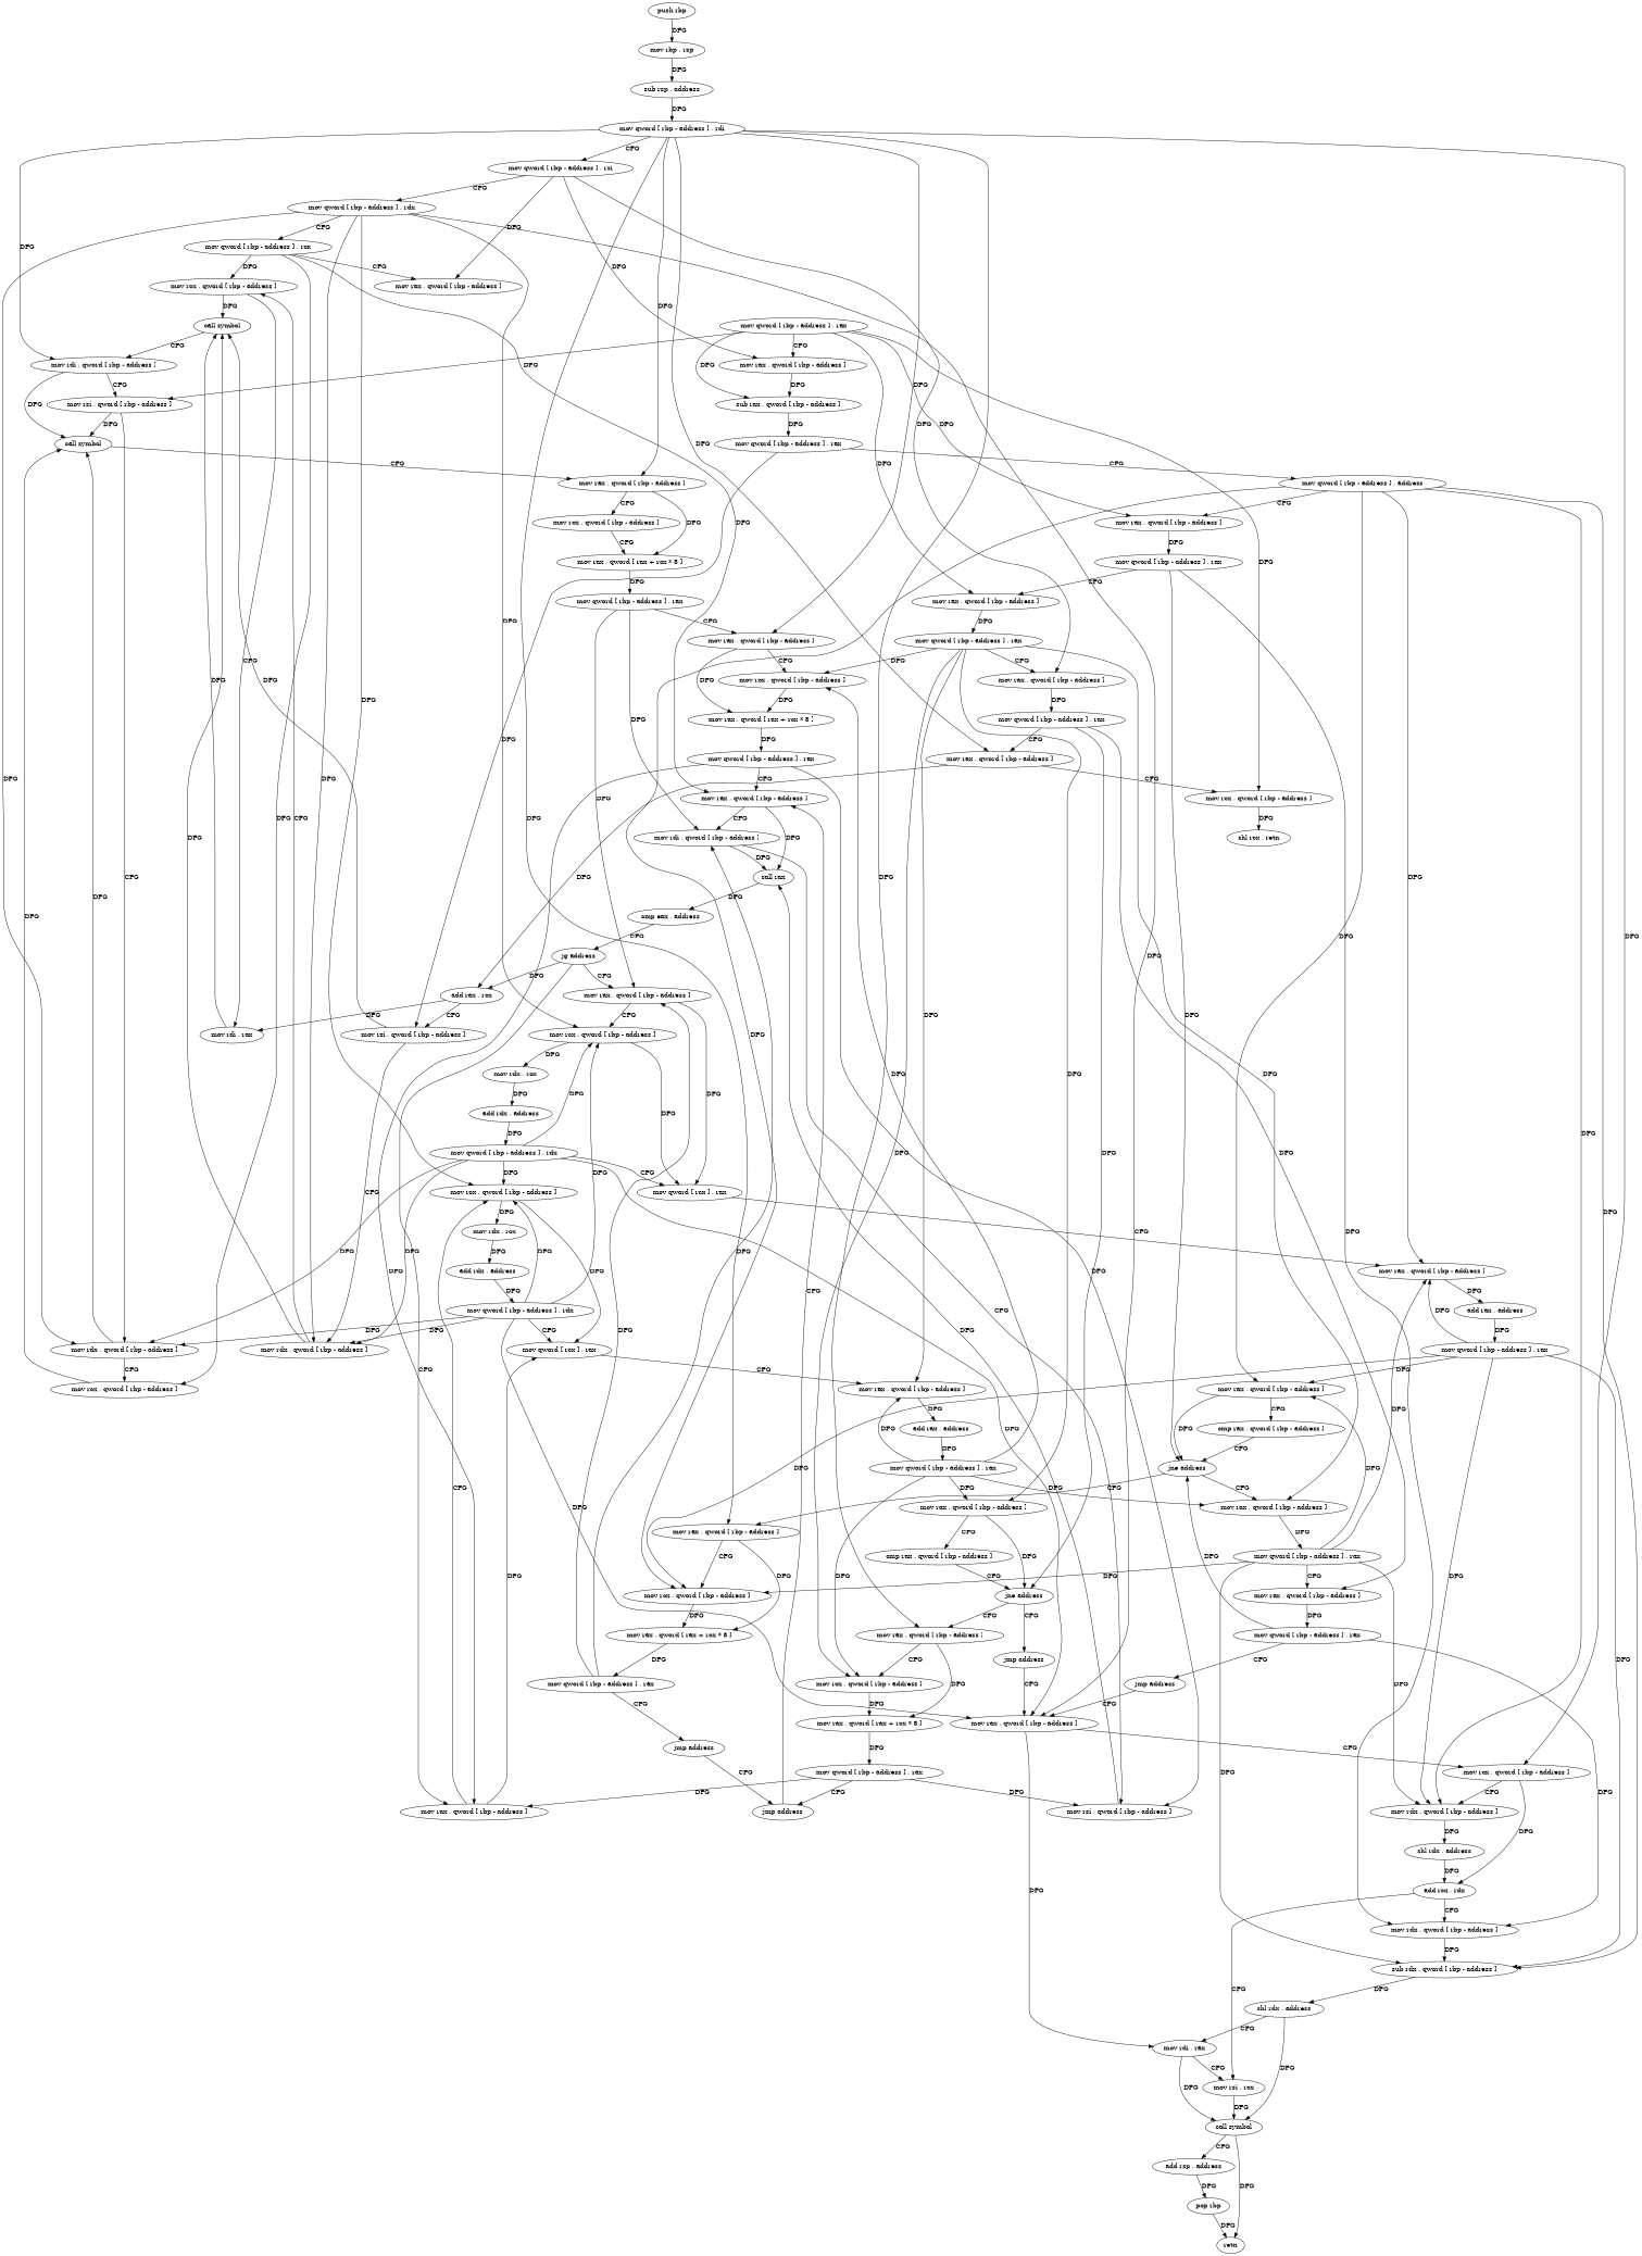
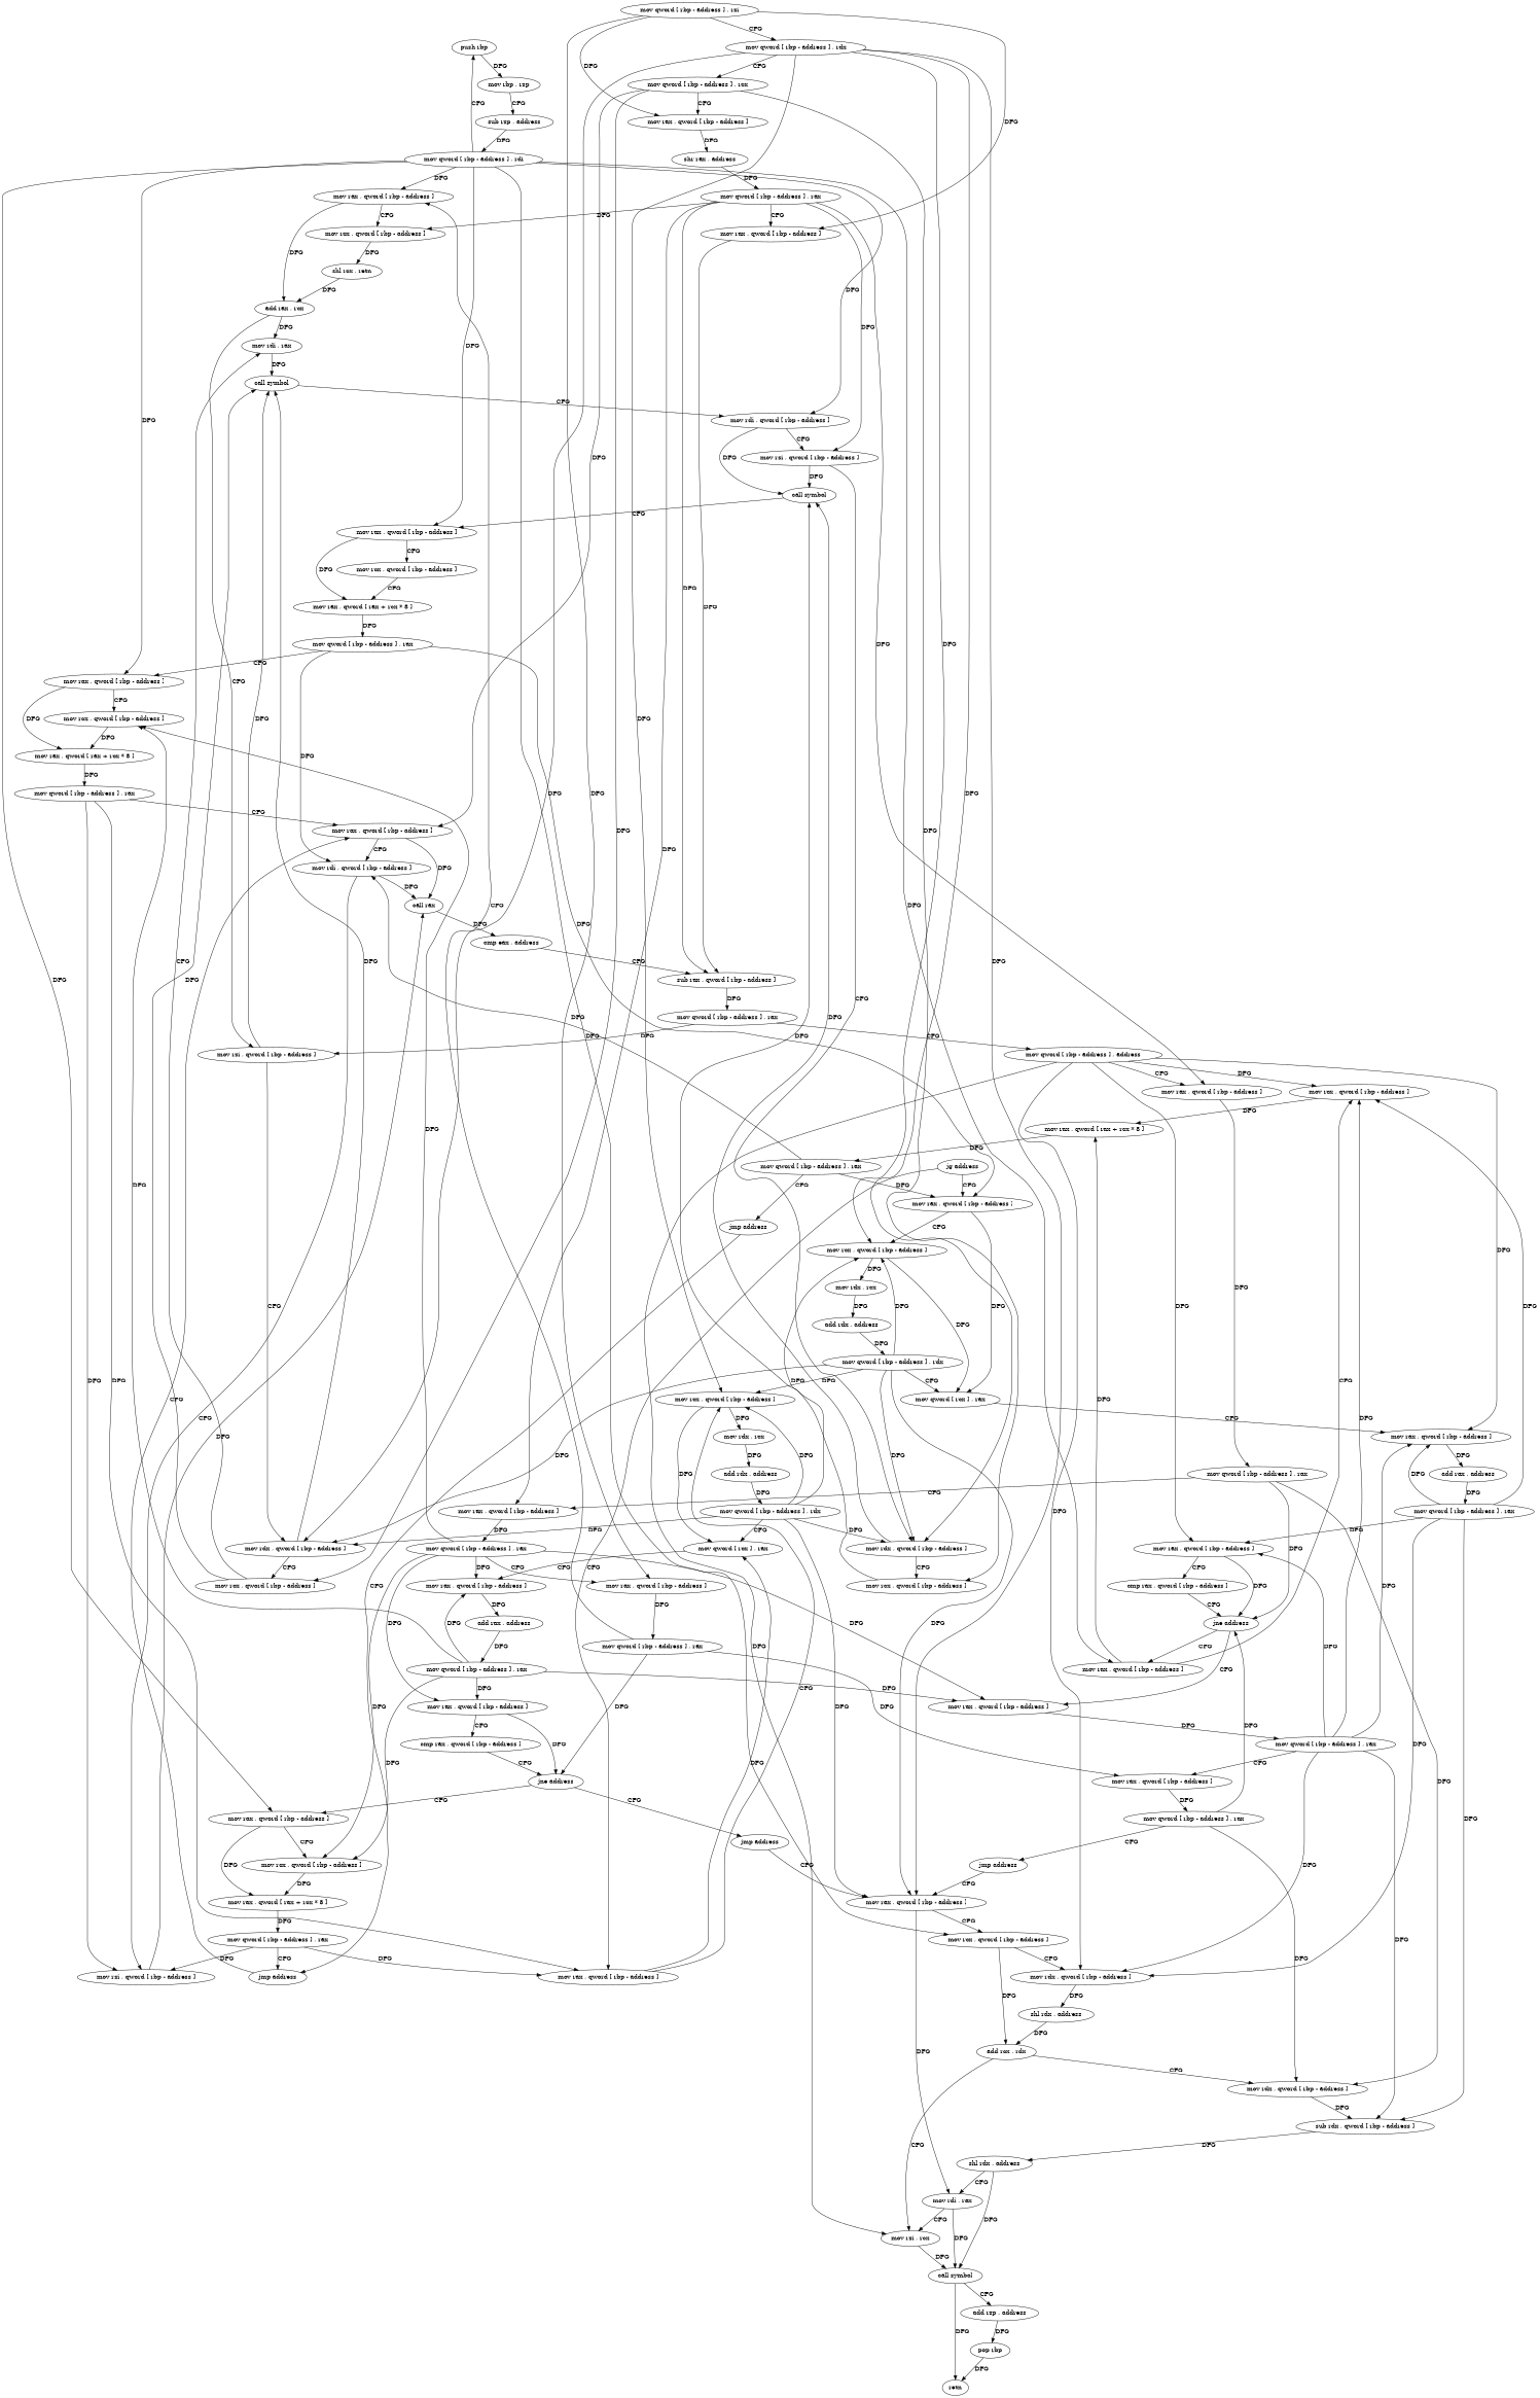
  digraph {
    n1 [label="push rbp"]
    n2 [label="mov rbp , rsp"]
    n3 [label="sub rsp , address"]
    n4 [label="mov qword [ rbp - address ] , rdi"]
    n5 [label="mov qword [ rbp - address ] , rsi"]
    n6 [label="mov rax , qword [ rbp - address ]"]
    n7 [label="mov rdi , qword [ rbp - address ]"]
    n8 [label="mov rax , qword [ rbp - address ]"]
    n9 [label="mov rax , qword [ rbp - address ]"]
    n10 [label="mov rax , qword [ rbp - address ]"]
    n11 [label="mov rax , qword [ rbp - address ]"]
    n12 [label="mov rcx , qword [ rbp - address ]"]
    n13 [label="mov qword [ rbp - address ] , rdx"]
    n14 [label="mov rax , qword [ rbp - address ]"]
    n15 [label="mov rax , qword [ rbp - address ]"]
    n16 [label="mov rax , qword [ rbp - address ]"]
    n17 [label="mov rcx , qword [ rbp - address ]"]
    n18 [label="add rax , rcx"]
    n19 [label="mov rsi , qword [ rbp - address ]"]
    n20 [label="call symbol"]
    n21 [label="mov rcx , qword [ rbp - address ]"]
    n22 [label="mov rax , qword [ rax + rcx * 8 ]"]
    n23 [label="mov rcx , qword [ rbp - address ]"]
    n24 [label="mov rax , qword [ rax + rcx * 8 ]"]
    n25 [label="mov rcx , qword [ rbp - address ]"]
    n26 [label="mov rax , qword [ rax + rcx * 8 ]"]
    n27 [label="mov rcx , qword [ rbp - address ]"]
    n28 [label="mov rax , qword [ rax + rcx * 8 ]"]
    n29 [label="mov rdx , qword [ rbp - address ]"]
    n30 [label="add rcx , rdx"]
    n31 [label="mov qword [ rbp - address ] , rcx"]
    n32 [label="mov rdx , qword [ rbp - address ]"]
    n33 [label="mov rdx , qword [ rbp - address ]"]
    n34 [label="mov rcx , qword [ rbp - address ]"]
    n35 [label="mov rcx , qword [ rbp - address ]"]
    n36 [label="mov rax , qword [ rbp - address ]"]
+   n37 [label="shr rax , address"]
    n38 [label="sub rax , qword [ rbp - address ]"]
    n39 [label="mov qword [ rbp - address ] , rax"]
    n40 [label="mov rcx , qword [ rbp - address ]"]
    n41 [label="mov rcx , qword [ rbp - address ]"]
    n42 [label="mov rax , qword [ rbp - address ]"]
    n43 [label="call symbol"]
    n44 [label="mov qword [ rcx ] , rax"]
    n45 [label="mov rdx , rcx"]
    n46 [label="mov qword [ rcx ] , rax"]
    n47 [label="mov rdx , rcx"]
    n48 [label="mov rdi , rax"]
    n49 [label="mov rdi , rax"]
    n50 [label="mov rdi , qword [ rbp - address ]"]
    n51 [label="call rax"]
    n52 [label="mov qword [ rbp - address ] , rax"]
    n53 [label="mov rax , qword [ rbp - address ]"]
    n54 [label="mov rax , qword [ rbp - address ]"]
    n55 [label="mov qword [ rbp - address ] , rax"]
    n56 [label="mov qword [ rbp - address ] , rax"]
    n57 [label="mov qword [ rbp - address ] , rax"]
    n58 [label="shl rcx , retn"]
    n59 [label="mov qword [ rbp - address ] , address"]
    n60 [label="mov rsi , qword [ rbp - address ]"]
    n61 [label="mov rax , qword [ rbp - address ]"]
    n62 [label="mov rax , qword [ rbp - address ]"]
    n63 [label="sub rdx , qword [ rbp - address ]"]
    n64 [label="add rax , address"]
    n65 [label="jne address"]
    n66 [label="cmp rax , qword [ rbp - address ]"]
    n67 [label="shl rdx , address"]
    n68 [label="shl rdx , address"]
    n69 [label="mov rdx , qword [ rbp - address ]"]
    n70 [label="mov rax , qword [ rbp - address ]"]
    n71 [label="mov rax , qword [ rbp - address ]"]
    n72 [label="mov rax , qword [ rbp - address ]"]
    n73 [label="add rax , address"]
    n74 [label="jne address"]
    n75 [label="cmp rax , qword [ rbp - address ]"]
    n76 [label="mov qword [ rbp - address ] , rax"]
    n77 [label="mov rax , qword [ rbp - address ]"]
    n78 [label="jmp address"]
    n79 [label="mov qword [ rbp - address ] , rax"]
    n80 [label="mov qword [ rbp - address ] , rax"]
    n81 [label="mov rax , qword [ rbp - address ]"]
    n82 [label="mov rsi , qword [ rbp - address ]"]
    n83 [label="mov qword [ rbp - address ] , rax"]
    n84 [label="mov rax , qword [ rbp - address ]"]
    n85 [label="cmp eax , address"]
    n86 [label="add rdx , address"]
    n87 [label="mov qword [ rbp - address ] , rdx"]
    n88 [label="mov qword [ rbp - address ] , rax"]
    n89 [label="mov qword [ rbp - address ] , rax"]
    n90 [label="add rdx , address"]
    n91 [label="mov qword [ rbp - address ] , rdx"]
    n92 [label="mov qword [ rbp - address ] , rax"]
    n93 [label="mov qword [ rbp - address ] , rax"]
    n94 [label="jmp address"]
    n95 [label="mov rsi , rcx"]
    n96 [label="call symbol"]
    n97 [label="jmp address"]
    n98 [label="jmp address"]
    n99 [label="jg address"]
    n100 [label="add rsp , address"]
    n101 [label=retn]
    n102 [label="pop rbp"]
    n1 -> n2 [label=DFG]
-   n2 -> n3 [label=DFG]
+   n2 -> n3 [label=CFG]
    n3 -> n4 [label=DFG]
-   n4 -> n5 [label=CFG]
+   n4 -> n1 [label=CFG]
    n4 -> n6 [label=DFG]
    n4 -> n7 [label=DFG]
    n4 -> n8 [label=DFG]
    n4 -> n9 [label=DFG]
    n4 -> n10 [label=DFG]
    n4 -> n11 [label=DFG]
    n4 -> n12 [label=DFG]
    n5 -> n13 [label=CFG]
    n5 -> n14 [label=DFG]
    n5 -> n15 [label=DFG]
    n5 -> n16 [label=DFG]
    n6 -> n17 [label=CFG]
    n6 -> n18 [label=DFG]
    n7 -> n19 [label=CFG]
    n7 -> n20 [label=DFG]
    n8 -> n21 [label=CFG]
    n8 -> n22 [label=DFG]
    n9 -> n23 [label=CFG]
    n9 -> n24 [label=DFG]
    n10 -> n25 [label=CFG]
    n10 -> n26 [label=DFG]
    n11 -> n27 [label=CFG]
    n11 -> n28 [label=DFG]
    n12 -> n29 [label=CFG]
    n12 -> n30 [label=DFG]
    n13 -> n31 [label=CFG]
    n13 -> n32 [label=DFG]
    n13 -> n33 [label=DFG]
    n13 -> n34 [label=DFG]
    n13 -> n35 [label=DFG]
    n13 -> n36 [label=DFG]
+   n14 -> n37 [label=DFG]
    n15 -> n38 [label=DFG]
    n16 -> n39 [label=DFG]
    n17 -> n58 [label=DFG]
    n18 -> n49 [label=DFG]
    n18 -> n60 [label=CFG]
    n19 -> n20 [label=DFG]
    n19 -> n33 [label=CFG]
    n20 -> n8 [label=CFG]
    n21 -> n22 [label=CFG]
    n22 -> n80 [label=DFG]
    n23 -> n24 [label=DFG]
    n24 -> n83 [label=DFG]
    n25 -> n26 [label=DFG]
    n26 -> n89 [label=DFG]
    n27 -> n28 [label=DFG]
    n28 -> n93 [label=DFG]
    n29 -> n67 [label=DFG]
    n30 -> n69 [label=CFG]
    n30 -> n95 [label=CFG]
    n31 -> n14 [label=CFG]
    n31 -> n40 [label=DFG]
    n31 -> n41 [label=DFG]
    n31 -> n42 [label=DFG]
    n32 -> n40 [label=CFG]
    n32 -> n43 [label=DFG]
    n33 -> n20 [label=DFG]
    n33 -> n41 [label=CFG]
    n34 -> n44 [label=DFG]
    n34 -> n45 [label=DFG]
    n35 -> n46 [label=DFG]
    n35 -> n47 [label=DFG]
    n36 -> n12 [label=CFG]
    n36 -> n48 [label=DFG]
+   n37 -> n52 [label=DFG]
    n38 -> n55 [label=DFG]
    n39 -> n6 [label=CFG]
    n39 -> n74 [label=DFG]
    n39 -> n77 [label=DFG]
    n40 -> n43 [label=DFG]
    n40 -> n49 [label=CFG]
    n41 -> n20 [label=DFG]
    n42 -> n50 [label=CFG]
    n42 -> n51 [label=DFG]
    n43 -> n7 [label=CFG]
    n44 -> n71 [label=CFG]
    n45 -> n86 [label=DFG]
    n46 -> n61 [label=CFG]
    n47 -> n90 [label=DFG]
    n48 -> n95 [label=CFG]
    n48 -> n96 [label=DFG]
    n49 -> n43 [label=DFG]
    n50 -> n51 [label=DFG]
    n50 -> n82 [label=CFG]
    n51 -> n85 [label=DFG]
    n52 -> n15 [label=CFG]
    n52 -> n17 [label=DFG]
    n52 -> n19 [label=DFG]
    n52 -> n38 [label=DFG]
    n52 -> n53 [label=DFG]
    n52 -> n54 [label=DFG]
    n53 -> n56 [label=DFG]
    n54 -> n57 [label=DFG]
    n55 -> n59 [label=CFG]
    n55 -> n60 [label=DFG]
    n56 -> n54 [label=CFG]
    n56 -> n65 [label=DFG]
    n56 -> n69 [label=DFG]
    n57 -> n16 [label=CFG]
    n57 -> n23 [label=DFG]
    n57 -> n25 [label=DFG]
    n57 -> n70 [label=DFG]
    n57 -> n71 [label=DFG]
    n57 -> n72 [label=DFG]
-   n99 -> n18 [label=DFG]
+   n58 -> n18 [label=DFG]
    n59 -> n27 [label=DFG]
    n59 -> n29 [label=DFG]
    n59 -> n53 [label=CFG]
    n59 -> n61 [label=DFG]
    n59 -> n62 [label=DFG]
-   n59 -> n63 [label=DFG]
+   n59 -> n95 [label=DFG]
    n60 -> n32 [label=CFG]
    n60 -> n43 [label=DFG]
    n61 -> n64 [label=DFG]
    n62 -> n65 [label=DFG]
    n62 -> n66 [label=CFG]
    n63 -> n68 [label=DFG]
    n64 -> n92 [label=DFG]
    n65 -> n11 [label=CFG]
    n65 -> n70 [label=CFG]
    n66 -> n65 [label=CFG]
    n67 -> n30 [label=DFG]
    n68 -> n48 [label=CFG]
    n68 -> n96 [label=DFG]
    n69 -> n63 [label=DFG]
    n70 -> n76 [label=DFG]
    n71 -> n73 [label=DFG]
    n72 -> n74 [label=DFG]
    n72 -> n75 [label=CFG]
    n73 -> n88 [label=DFG]
    n74 -> n10 [label=CFG]
    n74 -> n78 [label=CFG]
    n75 -> n74 [label=CFG]
    n76 -> n27 [label=DFG]
    n76 -> n29 [label=DFG]
    n76 -> n61 [label=DFG]
    n76 -> n62 [label=DFG]
    n76 -> n63 [label=DFG]
    n76 -> n77 [label=CFG]
    n77 -> n79 [label=DFG]
    n78 -> n36 [label=CFG]
    n79 -> n65 [label=DFG]
    n79 -> n69 [label=DFG]
    n79 -> n98 [label=CFG]
    n80 -> n9 [label=CFG]
    n80 -> n50 [label=DFG]
    n80 -> n81 [label=DFG]
    n81 -> n35 [label=CFG]
    n81 -> n46 [label=DFG]
    n82 -> n51 [label=DFG]
    n83 -> n42 [label=CFG]
    n83 -> n82 [label=DFG]
    n83 -> n84 [label=DFG]
    n84 -> n34 [label=CFG]
    n84 -> n44 [label=DFG]
-   n85 -> n99 [label=CFG]
+   n85 -> n38 [label=CFG]
    n86 -> n87 [label=DFG]
    n87 -> n32 [label=DFG]
    n87 -> n33 [label=DFG]
    n87 -> n34 [label=DFG]
    n87 -> n35 [label=DFG]
    n87 -> n36 [label=DFG]
    n87 -> n44 [label=CFG]
    n88 -> n23 [label=DFG]
    n88 -> n25 [label=DFG]
    n88 -> n70 [label=DFG]
    n88 -> n71 [label=DFG]
    n88 -> n72 [label=DFG]
    n89 -> n82 [label=DFG]
    n89 -> n84 [label=DFG]
    n89 -> n94 [label=CFG]
    n90 -> n91 [label=DFG]
    n91 -> n32 [label=DFG]
    n91 -> n33 [label=DFG]
    n91 -> n34 [label=DFG]
    n91 -> n35 [label=DFG]
    n91 -> n36 [label=DFG]
    n91 -> n46 [label=CFG]
    n92 -> n27 [label=DFG]
    n92 -> n29 [label=DFG]
    n92 -> n61 [label=DFG]
    n92 -> n62 [label=DFG]
    n92 -> n63 [label=DFG]
    n93 -> n50 [label=DFG]
    n93 -> n81 [label=DFG]
    n93 -> n97 [label=CFG]
    n94 -> n42 [label=CFG]
    n95 -> n96 [label=DFG]
    n96 -> n100 [label=CFG]
    n96 -> n101 [label=DFG]
    n97 -> n94 [label=CFG]
    n98 -> n36 [label=CFG]
    n99 -> n81 [label=CFG]
    n99 -> n84 [label=CFG]
    n100 -> n102 [label=DFG]
    n102 -> n101 [label=DFG]
  }
